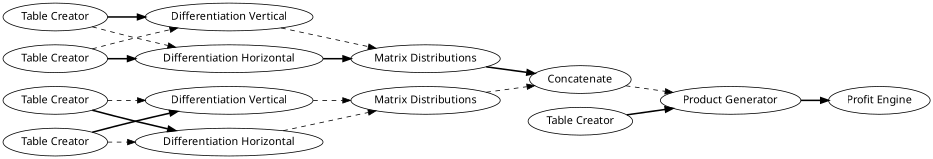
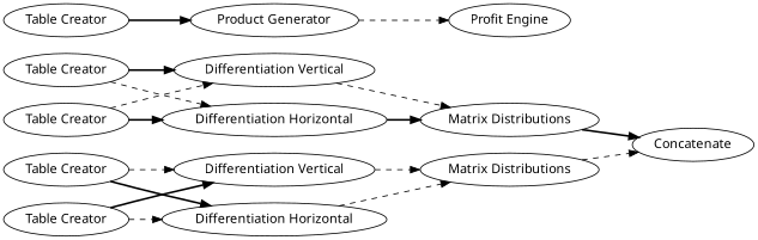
  digraph {
    fontname="Noto Sans"
    rankdir=LR
    node [fontname="Noto Sans"]
    edge [fontname="Noto Sans" style=dashed]
    n1 [label="Table Creator"]
    n2 [label="Differentiation Vertical"]
    n3 [label="Differentiation Horizontal"]
    n4 [label="Matrix Distributions"]
    n5 [label=Concatenate]
    n6 [label="Table Creator"]
    n7 [label="Differentiation Vertical"]
    n8 [label="Differentiation Horizontal"]
    n9 [label="Matrix Distributions"]
    n10 [label="Product Generator"]
    n11 [label="Table Creator"]
    n12 [label="Table Creator"]
    n13 [label="Profit Engine"]
    n14 [label="Table Creator"]
    n1 -> n2 [style=bold]
    n1 -> n3
    n2 -> n4
    n3 -> n4 [style=bold]
    n4 -> n5 [style=bold]
-   n5 -> n10
    n6 -> n7
    n6 -> n8 [style=bold]
    n7 -> n9
    n8 -> n9
    n9 -> n5
-   n10 -> n13 [style=bold]
+   n10 -> n13
    n11 -> n2
    n11 -> n3 [style=bold]
    n12 -> n7 [style=bold]
    n12 -> n8
    n14 -> n10 [style=bold]
  }
